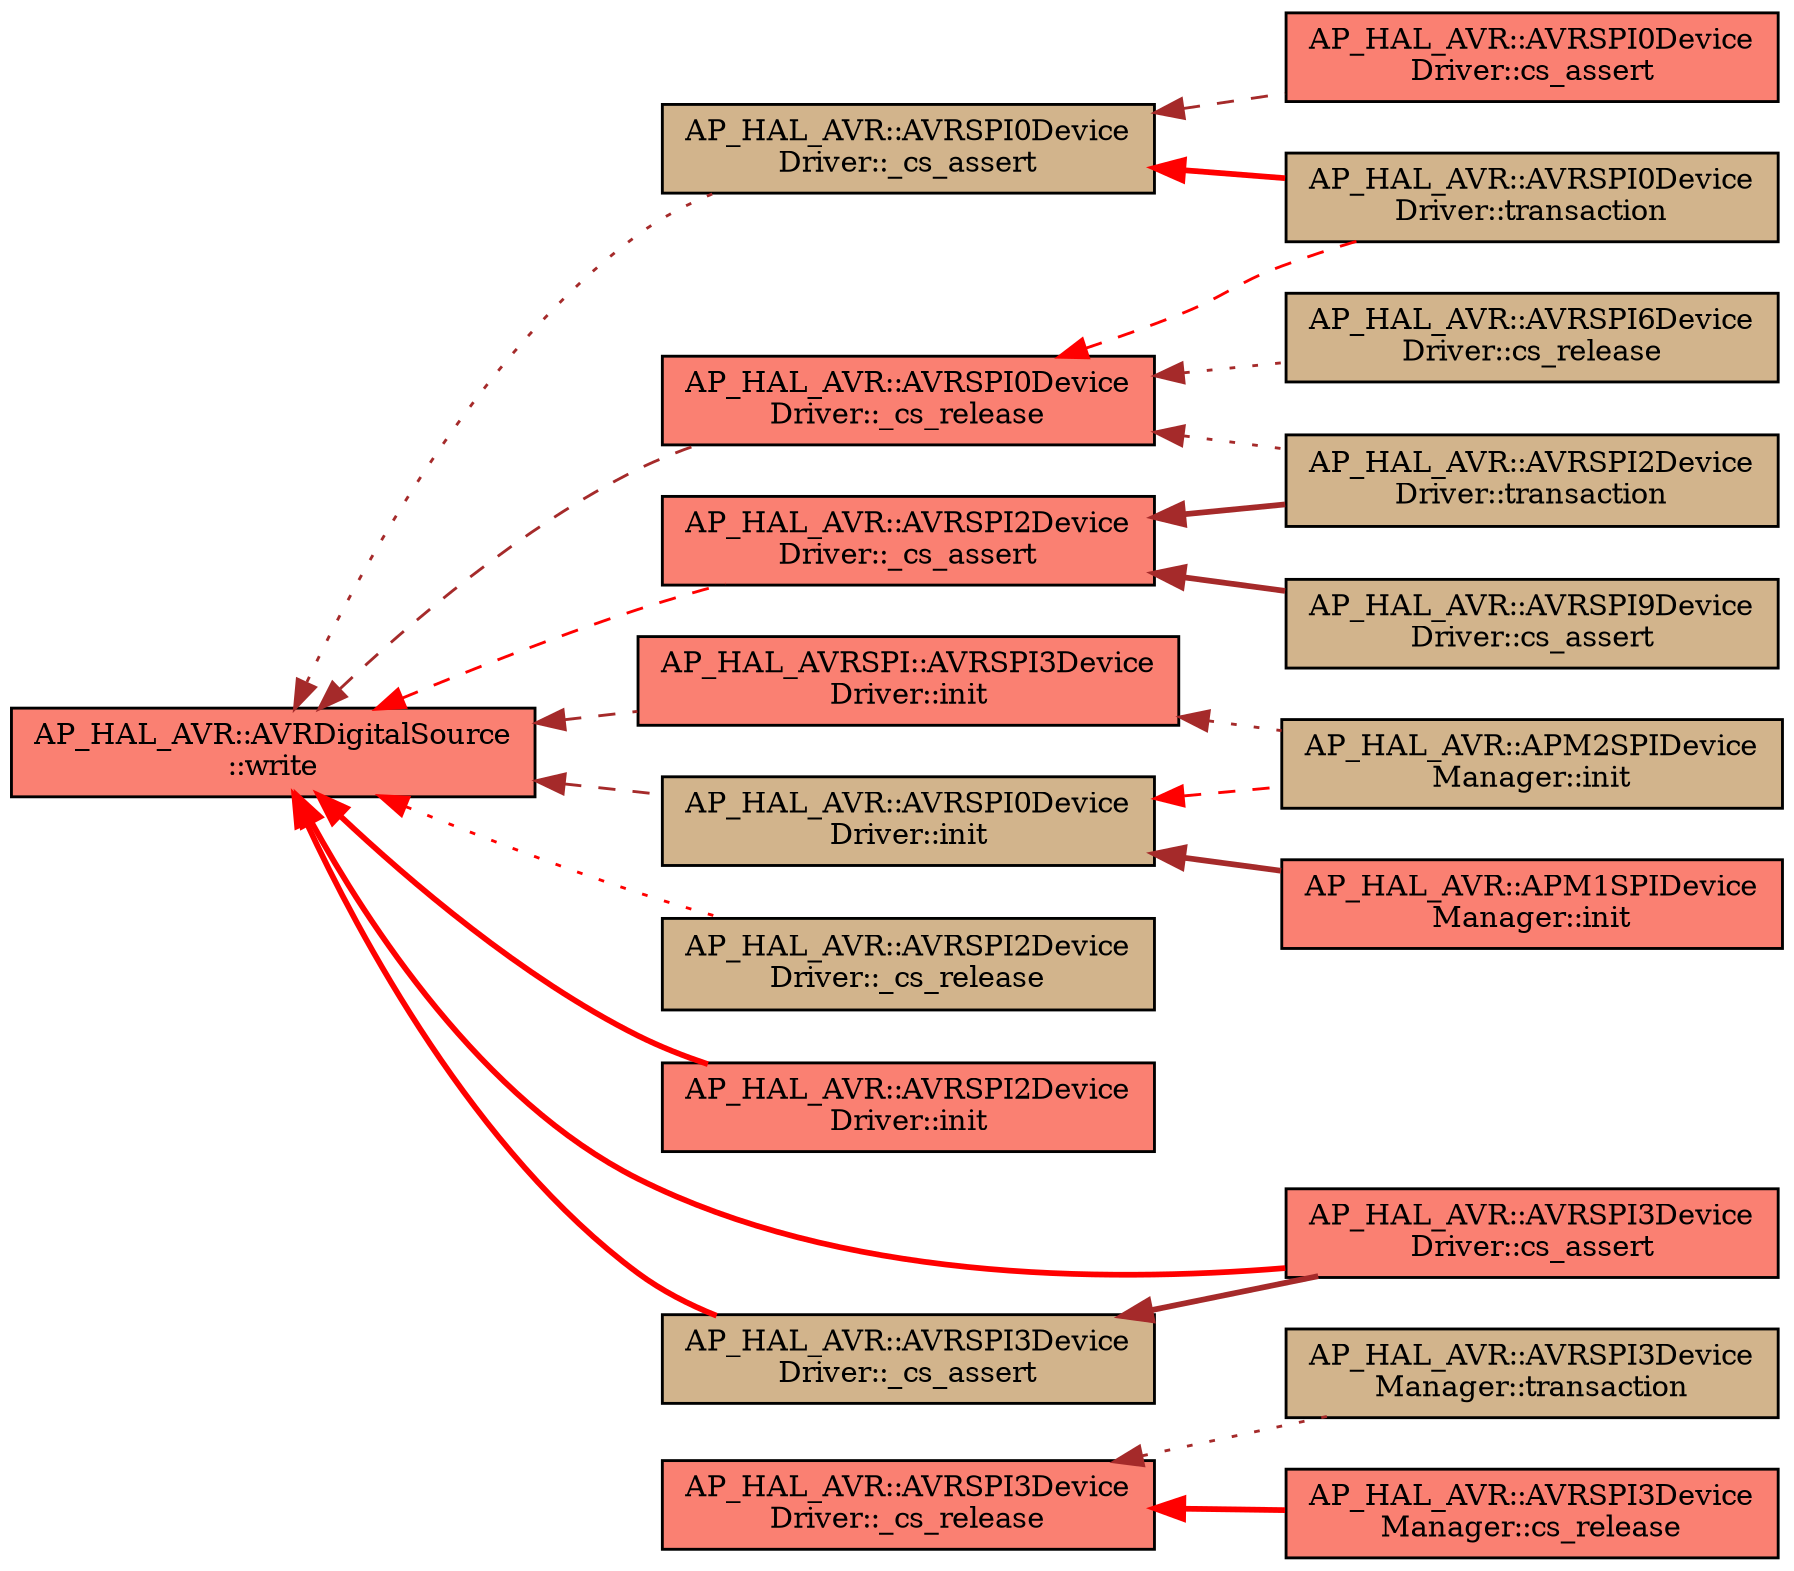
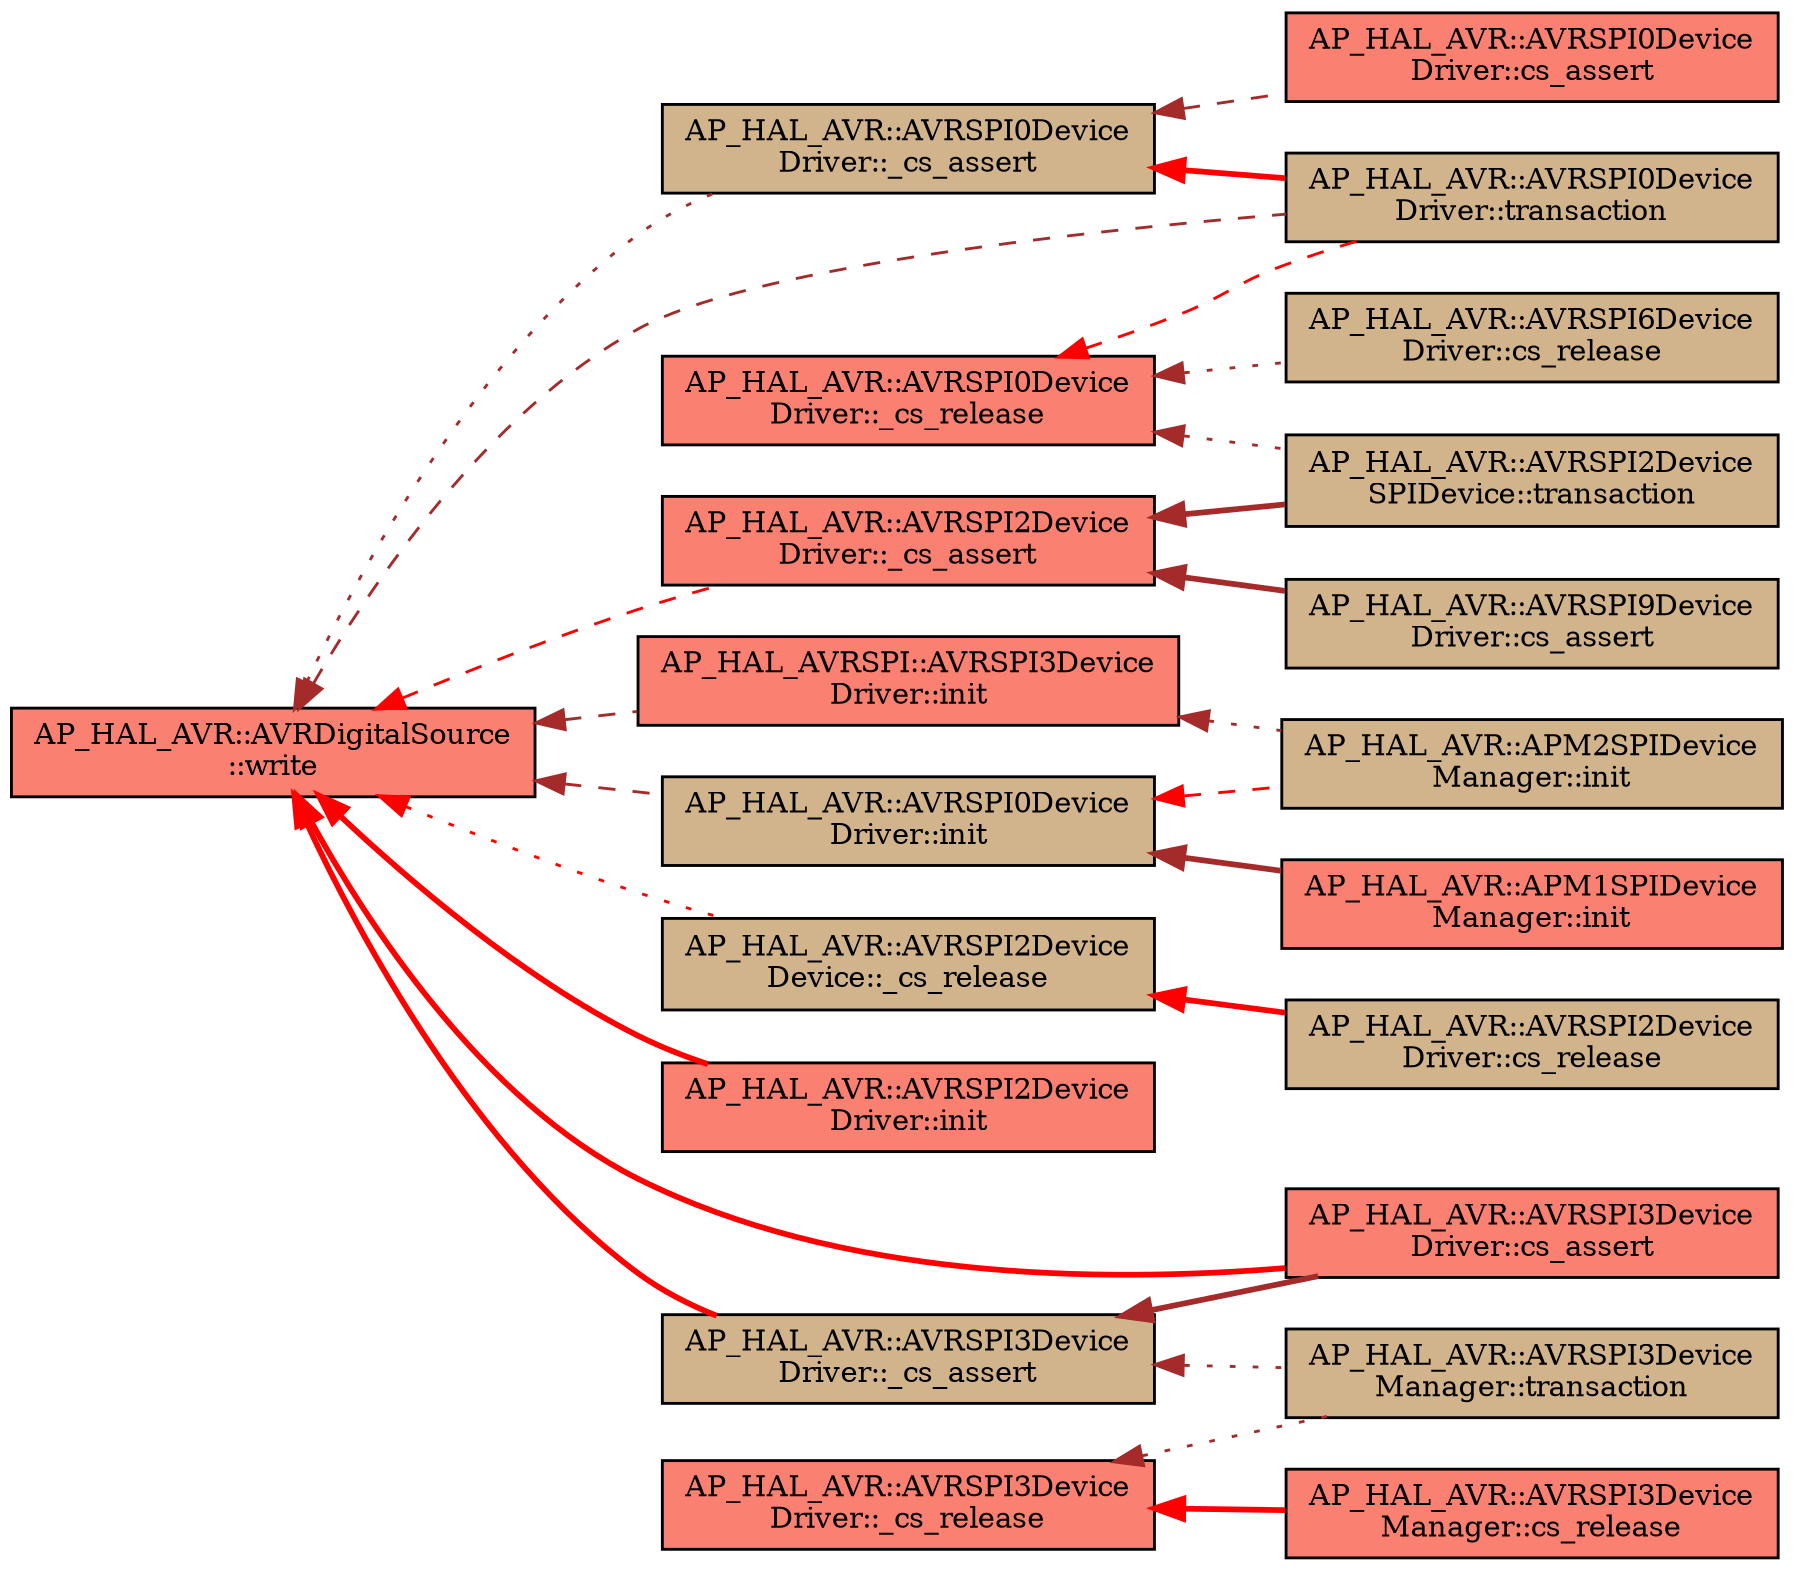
  digraph {
    fontname="DejaVu Serif"
    rankdir=LR
    node [color=black fillcolor=tan fontname="DejaVu Serif" fontsize=10 shape=record style=filled]
    edge [color=brown dir=back fontname="DejaVu Serif" fontsize=10 labelfontname=Helvetica labelfontsize=10 style=bold]
    n1 [fillcolor=salmon fontcolor=black height=0.2 label="AP_HAL_AVR::AVRDigitalSource\l::write" width=0.4]
    n2 [height=0.2 label="AP_HAL_AVR::AVRSPI0Device\lDriver::_cs_assert" width=0.4]
    n3 [fillcolor=salmon height=0.2 label="AP_HAL_AVR::AVRSPI2Device\lDriver::_cs_assert" width=0.4]
    n4 [height=0.2 label="AP_HAL_AVR::AVRSPI3Device\lDriver::_cs_assert" width=0.4]
    n5 [fillcolor=salmon height=0.2 label="AP_HAL_AVR::AVRSPI0Device\lDriver::_cs_release" width=0.4]
-   n6 [height=0.2 label="AP_HAL_AVR::AVRSPI2Device\lDriver::_cs_release" width=0.4]
+   n6 [height=0.2 label="AP_HAL_AVR::AVRSPI2Device\lDevice::_cs_release" width=0.4]
    n7 [height=0.2 label="AP_HAL_AVR::AVRSPI0Device\lDriver::init" width=0.4]
    n8 [fillcolor=salmon height=0.2 label="AP_HAL_AVR::AVRSPI2Device\lDriver::init" width=0.4]
    n9 [fillcolor=salmon height=0.2 label="AP_HAL_AVRSPI::AVRSPI3Device\lDriver::init" width=0.4]
    n10 [fillcolor=salmon height=0.2 label="AP_HAL_AVR::AVRSPI3Device\lDriver::cs_assert" width=0.4]
    n11 [height=0.2 label="AP_HAL_AVR::AVRSPI0Device\lDriver::transaction" width=0.4]
    n12 [fillcolor=salmon height=0.2 label="AP_HAL_AVR::AVRSPI0Device\lDriver::cs_assert" width=0.4]
-   n13 [height=0.2 label="AP_HAL_AVR::AVRSPI2Device\lDriver::transaction" width=0.4]
+   n13 [height=0.2 label="AP_HAL_AVR::AVRSPI2Device\lSPIDevice::transaction" width=0.4]
    n14 [height=0.2 label="AP_HAL_AVR::AVRSPI9Device\lDriver::cs_assert" width=0.4]
    n15 [height=0.2 label="AP_HAL_AVR::AVRSPI3Device\lManager::transaction" width=0.4]
    n16 [height=0.2 label="AP_HAL_AVR::AVRSPI6Device\lDriver::cs_release" width=0.4]
+   n17 [height=0.2 label="AP_HAL_AVR::AVRSPI2Device\lDriver::cs_release" width=0.4]
    n18 [fillcolor=salmon height=0.2 label="AP_HAL_AVR::AVRSPI3Device\lDriver::_cs_release" width=0.4]
    n19 [fillcolor=salmon height=0.2 label="AP_HAL_AVR::AVRSPI3Device\lManager::cs_release" width=0.4]
    n20 [fillcolor=salmon height=0.2 label="AP_HAL_AVR::APM1SPIDevice\lManager::init" width=0.4]
    n21 [height=0.2 label="AP_HAL_AVR::APM2SPIDevice\lManager::init" width=0.4]
    n1 -> n2 [style=dotted]
    n1 -> n3 [color=red style=dashed]
    n1 -> n4 [color=red]
-   n1 -> n5 [style=dashed]
+   n1 -> n11 [style=dashed]
    n1 -> n6 [color=red style=dotted]
    n1 -> n7 [style=dashed]
    n1 -> n8 [color=red]
    n1 -> n9 [style=dashed]
    n1 -> n10 [color=red]
    n2 -> n11 [color=red]
    n2 -> n12 [style=dashed]
    n3 -> n13
    n3 -> n14
    n4 -> n10
+   n4 -> n15 [style=dotted]
    n5 -> n11 [color=red style=dashed]
    n5 -> n13 [style=dotted]
    n5 -> n16 [style=dotted]
+   n6 -> n17 [color=red]
    n7 -> n20
    n7 -> n21 [color=red style=dashed]
    n9 -> n21 [style=dotted]
    n18 -> n15 [style=dotted]
    n18 -> n19 [color=red]
  }
